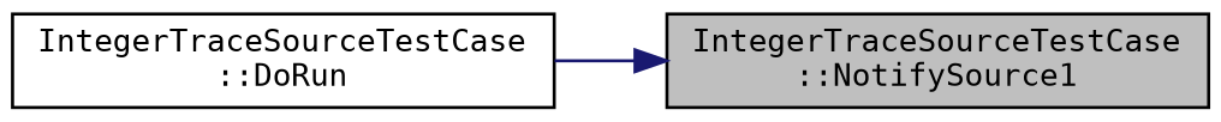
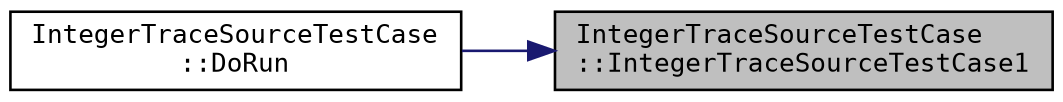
  digraph {
    rankdir=RL
    fontname="DejaVu Sans Mono"
    node [color=black fontname="DejaVu Sans Mono" fontsize=10 shape=record style=filled]
-   n1 [fillcolor=grey75 fontcolor=black height=0.2 label="IntegerTraceSourceTestCase\l::NotifySource1" width=0.4]
+   n1 [fillcolor=grey75 fontcolor=black height=0.2 label="IntegerTraceSourceTestCase\l::IntegerTraceSourceTestCase1" width=0.4]
    n2 [fillcolor=white height=0.2 label="IntegerTraceSourceTestCase\l::DoRun" width=0.4]
    n1 -> n2 [color=midnightblue dir=back fontname="DejaVu Sans Mono" fontsize=10 labelfontname=Helvetica labelfontsize=10 style=solid]
  }
